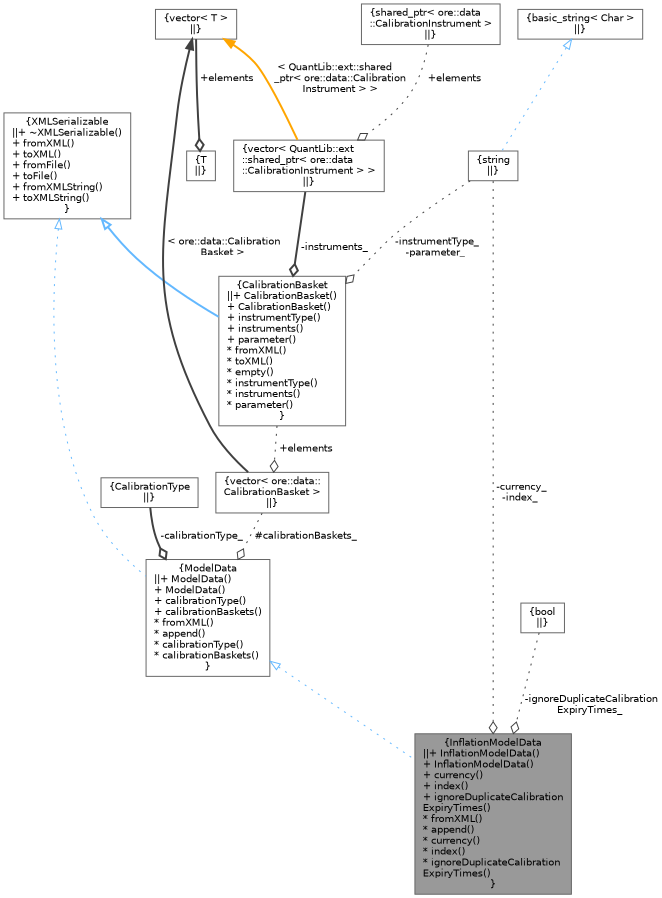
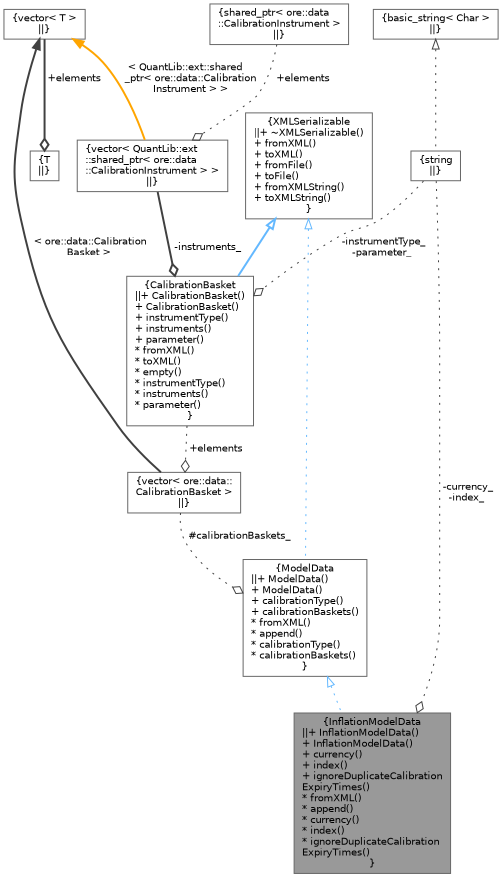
  digraph {
    node [color=gray40 fillcolor=white fontname=Helvetica fontsize=10 shape=box style=filled]
    edge [color=grey25 fontname=Helvetica fontsize=10 labelfontname=Helvetica labelfontsize=10 style=dotted arrowhead=odiamond]
    n1 [fillcolor=grey60 fontcolor=black height=0.2 label="{InflationModelData\n||+ InflationModelData()\l+ InflationModelData()\l+ currency()\l+ index()\l+ ignoreDuplicateCalibration\lExpiryTimes()\l* fromXML()\l* append()\l* currency()\l* index()\l* ignoreDuplicateCalibration\lExpiryTimes()\l}" width=0.4]
    n2 [height=0.2 label="{ModelData\n||+ ModelData()\l+ ModelData()\l+ calibrationType()\l+ calibrationBaskets()\l* fromXML()\l* append()\l* calibrationType()\l* calibrationBaskets()\l}" width=0.4]
    n3 [height=0.2 label="{XMLSerializable\n||+ ~XMLSerializable()\l+ fromXML()\l+ toXML()\l+ fromFile()\l+ toFile()\l+ fromXMLString()\l+ toXMLString()\l}" width=0.4]
    n4 [height=0.2 label="{CalibrationBasket\n||+ CalibrationBasket()\l+ CalibrationBasket()\l+ instrumentType()\l+ instruments()\l+ parameter()\l* fromXML()\l* toXML()\l* empty()\l* instrumentType()\l* instruments()\l* parameter()\l}" width=0.4]
    n5 [height=0.2 label="{vector\< ore::data::\lCalibrationBasket \>\n||}" width=0.4]
-   n6 [height=0.2 label="{CalibrationType\n||}" width=0.4]
    n7 [height=0.2 label="{vector\< QuantLib::ext\l::shared_ptr\< ore::data\l::CalibrationInstrument \> \>\n||}" width=0.4]
    n8 [height=0.2 label="{shared_ptr\< ore::data\l::CalibrationInstrument \>\n||}" width=0.4]
    n9 [height=0.2 label="{vector\< T \>\n||}" width=0.4]
    n10 [height=0.2 label="{T\n||}" width=0.4]
    n11 [height=0.2 label="{string\n||}" width=0.4]
    n12 [height=0.2 label="{basic_string\< Char \>\n||}" width=0.4]
-   n13 [height=0.2 label="{bool\n||}" width=0.4]
    n2 -> n1 [arrowtail=onormal color=steelblue1 dir=back arrowhead=""]
    n3 -> n2 [arrowtail=onormal color=steelblue1 dir=back arrowhead=""]
    n3 -> n4 [arrowtail=onormal color=steelblue1 dir=back style=bold arrowhead=""]
    n4 -> n5 [label=" +elements"]
    n5 -> n2 [label=" #calibrationBaskets_"]
-   n6 -> n2 [label=" -calibrationType_" style=bold]
    n7 -> n4 [label=" -instruments_" style=bold]
    n8 -> n7 [label=" +elements"]
    n9 -> n5 [dir=back label=" \< ore::data::Calibration\lBasket \>" style=bold arrowhead=""]
    n9 -> n7 [color=orange dir=back label=" \< QuantLib::ext::shared\l_ptr\< ore::data::Calibration\lInstrument \> \>" style=bold arrowhead=""]
    n9 -> n10 [label=" +elements" style=bold]
    n11 -> n1 [label=" -currency_\n-index_"]
    n11 -> n4 [label=" -instrumentType_\n-parameter_"]
-   n12 -> n11 [arrowtail=onormal color=steelblue1 dir=back arrowhead=""]
-   n13 -> n1 [label=" -ignoreDuplicateCalibration\lExpiryTimes_"]
+   n12 -> n11 [arrowtail=onormal dir=back arrowhead=""]
  }
